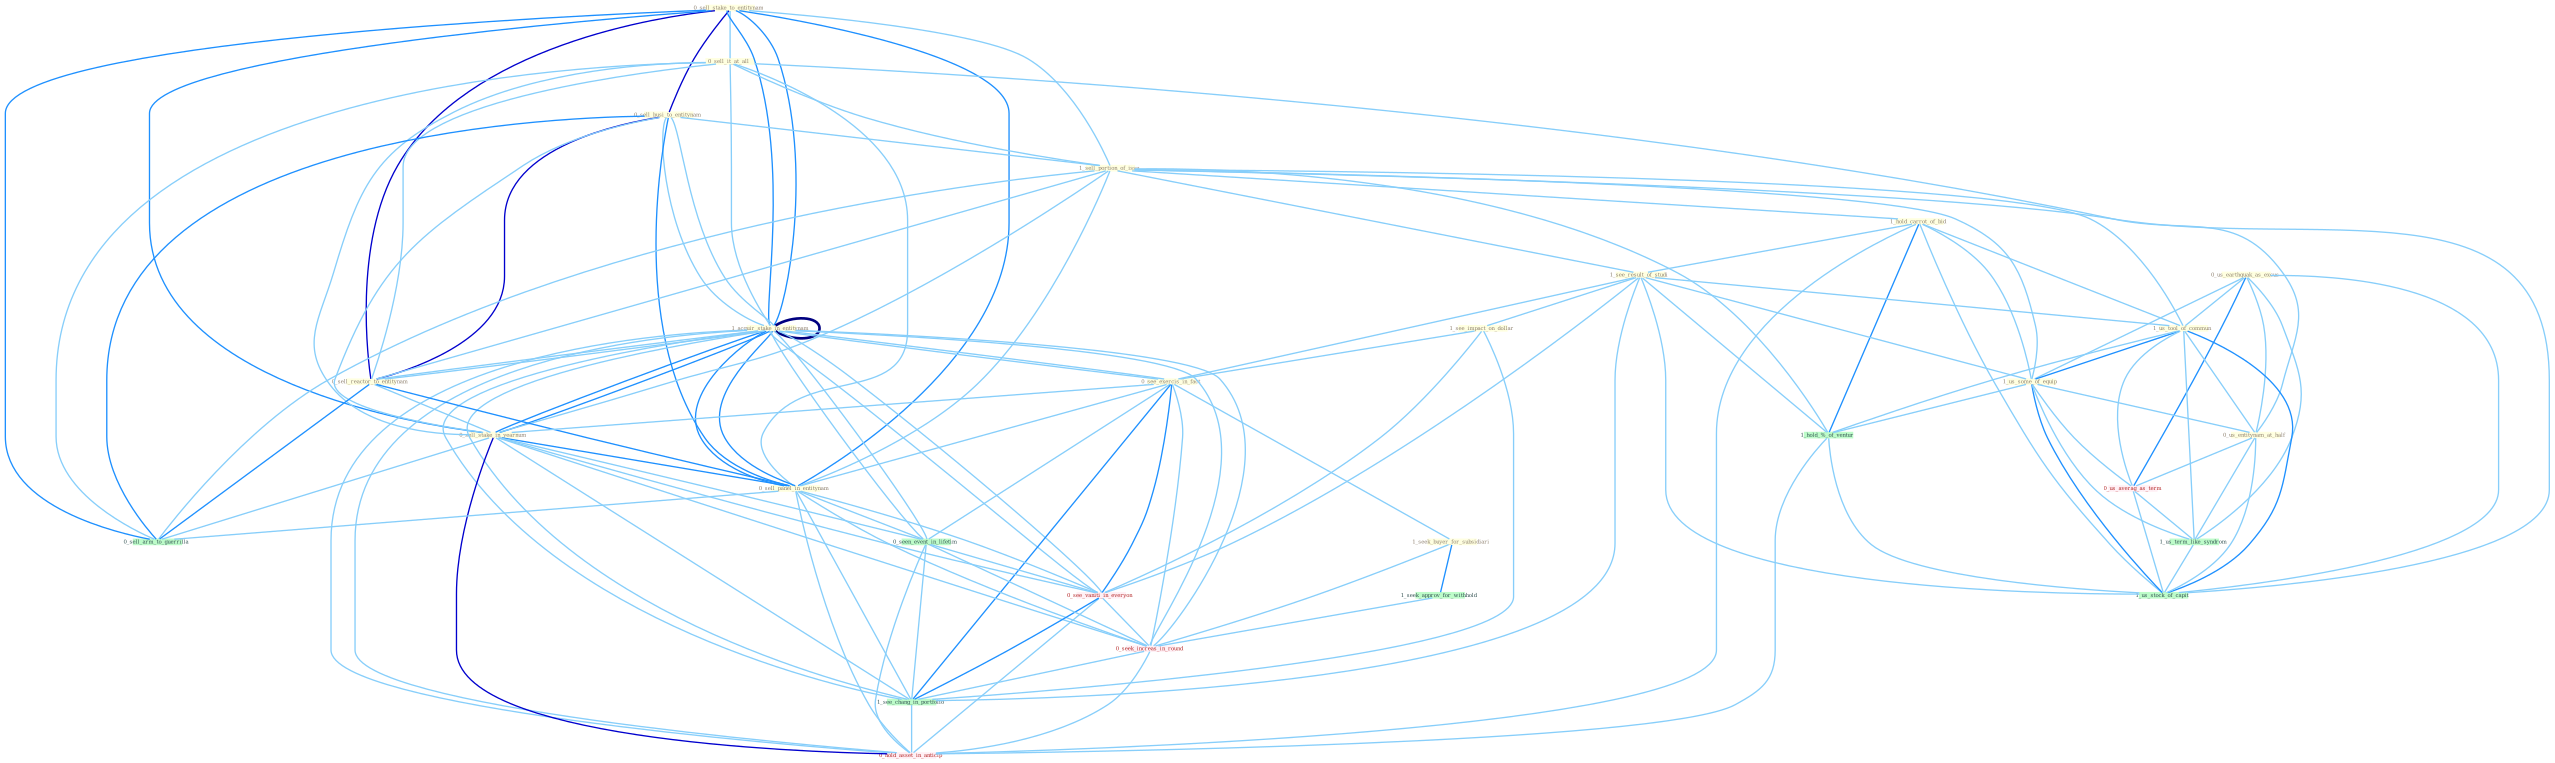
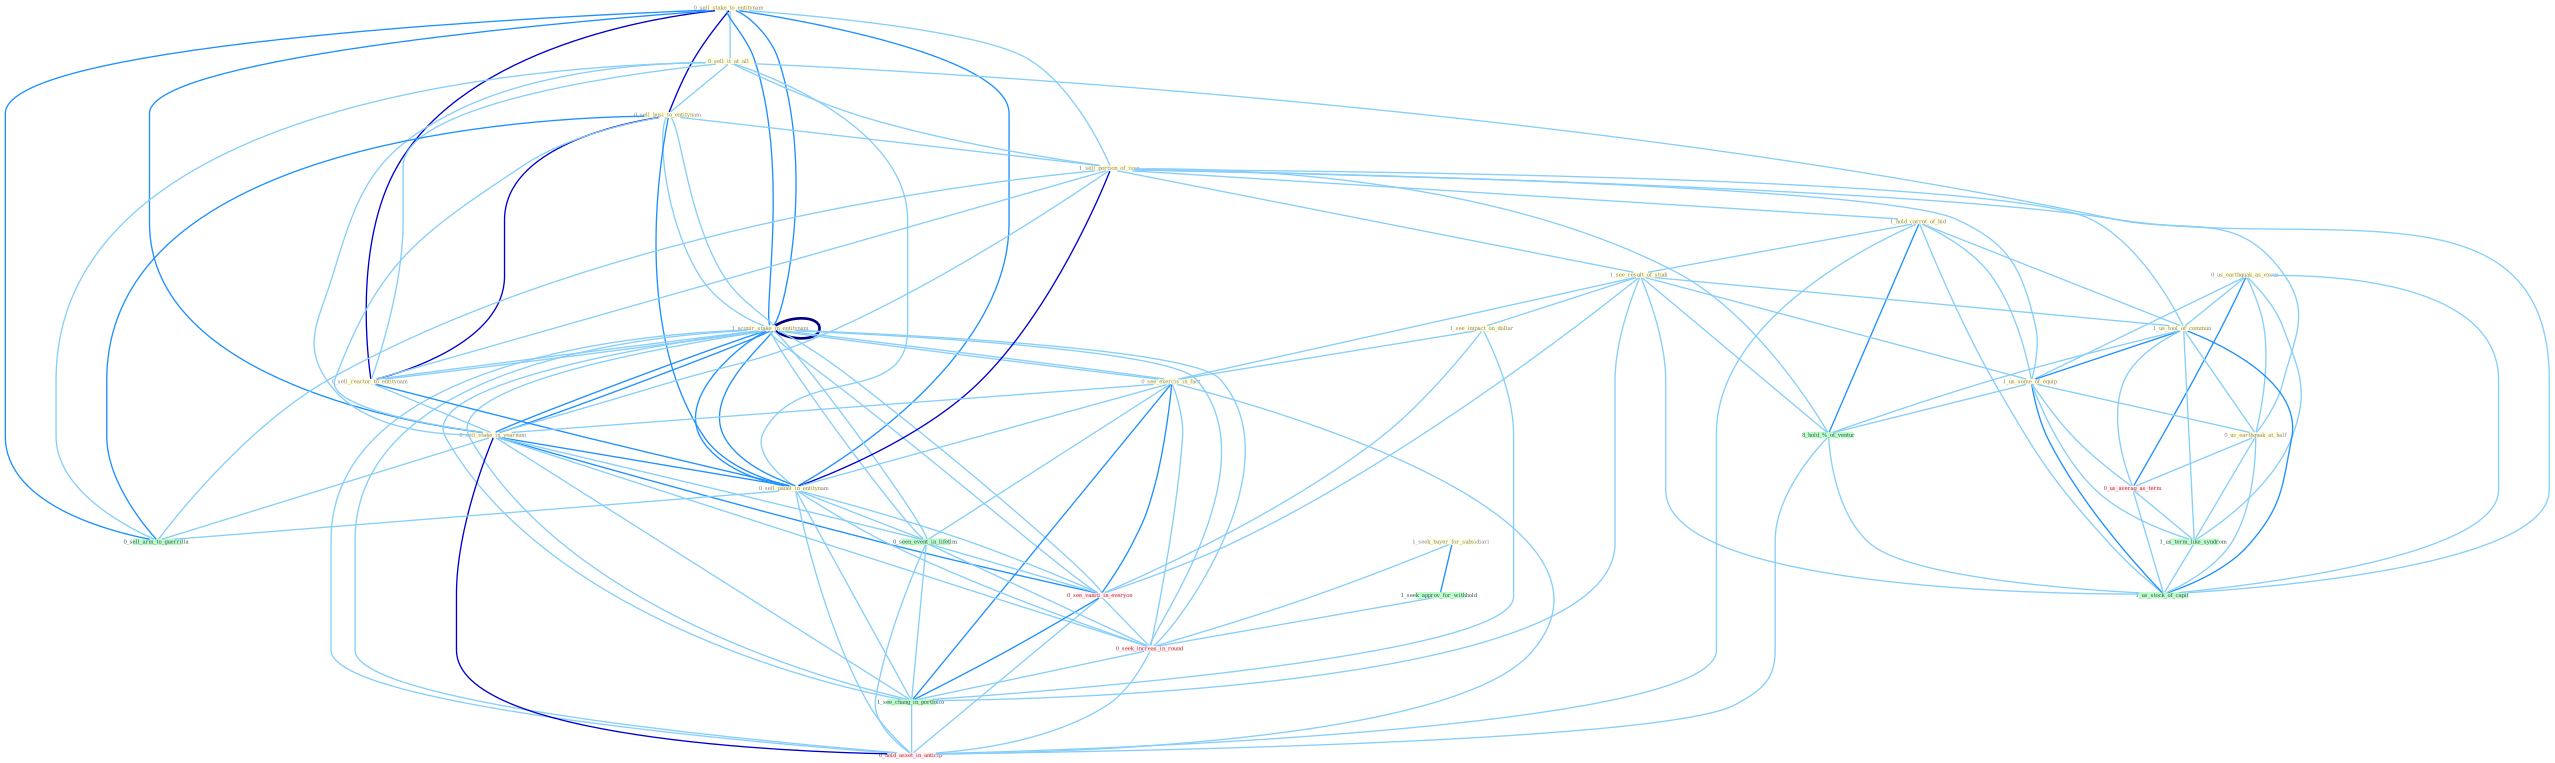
  graph {
    node [color="#ffffe0" fixedsize=true fontcolor="#8b7d6b" fontsize=4 shape=polygon style=filled]
    edge [color="#87cefa" w=1]
    "0_sell_stake_to_entitynam " [height=.06 width=.5]
    "0_sell_it_at_all " [height=.06 width=.5]
    "0_sell_busi_to_entitynam " [height=.06 width=.5]
    "1_acquir_stake_in_entitynam " [height=.06 width=.5]
    "1_sell_portion_of_issu " [height=.06 width=.5]
    "1_hold_carrot_of_bid " [height=.06 width=.5]
    "0_us_earthquak_as_excus " [height=.06 width=.5]
    "1_see_result_of_studi " [height=.06 width=.5]
    "1_see_impact_on_dollar " [height=.06 width=.5]
    "0_sell_reactor_to_entitynam " [height=.06 width=.5]
    "1_seek_buyer_for_subsidiari " [height=.06 width=.5]
    "1_us_tool_of_commun " [height=.06 width=.5]
    "1_us_some_of_equip " [height=.06 width=.5]
-   "0_us_entitynam_at_half " [height=.06 width=.5]
+   "0_us_entitynam_at_half " [height=.06 width=.5 label="0_us_earthquak_at_half"]
    "0_see_exercis_in_fact " [height=.06 width=.5]
    "0_sell_stake_in_yearnum " [height=.06 width=.5]
    "0_sell_panel_in_entitynam " [height=.06 width=.5]
    n18 [color="#fff0f5" fontcolor="#b22222" height=.06 label="0_us_averag_as_term" width=.5]
    "0_see_vaniti_in_everyon " [color="#fff0f5" fontcolor="#b22222" height=.06 width=.5]
    "0_seek_increas_in_round " [color="#fff0f5" fontcolor="#b22222" height=.06 width=.5]
    "0_hold_asset_in_anticip " [color="#fff0f5" fontcolor="#b22222" height=.06 width=.5]
    "0_sell_arm_to_guerrilla " [color="#BDFCC9" fontcolor="#2f4f4f" height=.06 width=.5]
    "0_seen_event_in_lifetim " [color="#BDFCC9" fontcolor="#2f4f4f" height=.06 width=.5]
    "1_see_chang_in_portfolio " [color="#BDFCC9" fontcolor="#2f4f4f" height=.06 width=.5]
-   "1_hold_%_of_ventur " [color="#BDFCC9" fontcolor="#2f4f4f" height=.06 width=.5]
+   "1_hold_%_of_ventur " [color="#BDFCC9" fontcolor="#2f4f4f" height=.06 width=.5 label="8_hold_%_of_ventur"]
    "1_us_stock_of_capit " [color="#BDFCC9" fontcolor="#2f4f4f" height=.06 width=.5]
    "1_us_term_like_syndrom " [color="#BDFCC9" fontcolor="#2f4f4f" height=.06 width=.5]
    "1_seek_approv_for_withhold " [color="#BDFCC9" fontcolor="#2f4f4f" height=.06 width=.5]
    subgraph sub_1 {
      "0_sell_stake_to_entitynam "
      "0_sell_it_at_all "
      "0_sell_busi_to_entitynam "
      "1_acquir_stake_in_entitynam "
      "1_sell_portion_of_issu "
      "1_hold_carrot_of_bid "
      "0_us_earthquak_as_excus "
      "1_see_result_of_studi "
      "1_see_impact_on_dollar "
      "0_sell_reactor_to_entitynam "
      "1_seek_buyer_for_subsidiari "
      "1_us_tool_of_commun "
      "1_us_some_of_equip "
      "0_us_entitynam_at_half "
      "0_see_exercis_in_fact "
      "0_sell_stake_in_yearnum "
      "0_sell_panel_in_entitynam "
    }
    subgraph sub_2 {
      n18
      "0_see_vaniti_in_everyon "
      "0_seek_increas_in_round "
      "0_hold_asset_in_anticip "
    }
    "0_sell_stake_to_entitynam " -- "0_sell_it_at_all "
    "0_sell_stake_to_entitynam " -- "0_sell_busi_to_entitynam " [color="#0000cd" w=3]
    "0_sell_stake_to_entitynam " -- "1_acquir_stake_in_entitynam " [color="#1e90ff" w=2]
    "0_sell_stake_to_entitynam " -- "1_acquir_stake_in_entitynam " [color="#1e90ff" w=2]
    "0_sell_stake_to_entitynam " -- "1_sell_portion_of_issu "
    "0_sell_stake_to_entitynam " -- "0_sell_reactor_to_entitynam " [color="#0000cd" w=3]
    "0_sell_stake_to_entitynam " -- "0_sell_stake_in_yearnum " [color="#1e90ff" w=2]
    "0_sell_stake_to_entitynam " -- "0_sell_panel_in_entitynam " [color="#1e90ff" w=2]
    "0_sell_stake_to_entitynam " -- "0_sell_arm_to_guerrilla " [color="#1e90ff" w=2]
-   "0_sell_it_at_all " -- "1_acquir_stake_in_entitynam "
+   "0_sell_it_at_all " -- "0_sell_busi_to_entitynam "
    "0_sell_it_at_all " -- "1_sell_portion_of_issu "
    "0_sell_it_at_all " -- "0_sell_reactor_to_entitynam "
    "0_sell_it_at_all " -- "0_us_entitynam_at_half "
    "0_sell_it_at_all " -- "0_sell_stake_in_yearnum "
    "0_sell_it_at_all " -- "0_sell_panel_in_entitynam "
    "0_sell_it_at_all " -- "0_sell_arm_to_guerrilla "
    "0_sell_busi_to_entitynam " -- "1_acquir_stake_in_entitynam "
    "0_sell_busi_to_entitynam " -- "1_acquir_stake_in_entitynam "
    "0_sell_busi_to_entitynam " -- "1_sell_portion_of_issu "
    "0_sell_busi_to_entitynam " -- "0_sell_reactor_to_entitynam " [color="#0000cd" w=3]
    "0_sell_busi_to_entitynam " -- "0_sell_stake_in_yearnum "
    "0_sell_busi_to_entitynam " -- "0_sell_panel_in_entitynam " [color="#1e90ff" w=2]
    "0_sell_busi_to_entitynam " -- "0_sell_arm_to_guerrilla " [color="#1e90ff" w=2]
    "1_acquir_stake_in_entitynam " -- "1_acquir_stake_in_entitynam " [color="#000080" style=bold w=4]
    "1_acquir_stake_in_entitynam " -- "0_sell_reactor_to_entitynam "
    "1_acquir_stake_in_entitynam " -- "0_see_exercis_in_fact "
    "1_acquir_stake_in_entitynam " -- "0_see_exercis_in_fact "
    "1_acquir_stake_in_entitynam " -- "0_sell_stake_in_yearnum " [color="#1e90ff" w=2]
    "1_acquir_stake_in_entitynam " -- "0_sell_stake_in_yearnum " [color="#1e90ff" w=2]
    "1_acquir_stake_in_entitynam " -- "0_sell_panel_in_entitynam " [color="#1e90ff" w=2]
    "1_acquir_stake_in_entitynam " -- "0_sell_panel_in_entitynam " [color="#1e90ff" w=2]
    "1_acquir_stake_in_entitynam " -- "0_see_vaniti_in_everyon "
    "1_acquir_stake_in_entitynam " -- "0_see_vaniti_in_everyon "
    "1_acquir_stake_in_entitynam " -- "0_seek_increas_in_round "
    "1_acquir_stake_in_entitynam " -- "0_seek_increas_in_round "
    "1_acquir_stake_in_entitynam " -- "0_hold_asset_in_anticip "
    "1_acquir_stake_in_entitynam " -- "0_hold_asset_in_anticip "
    "1_acquir_stake_in_entitynam " -- "0_seen_event_in_lifetim "
    "1_acquir_stake_in_entitynam " -- "0_seen_event_in_lifetim "
    "1_acquir_stake_in_entitynam " -- "1_see_chang_in_portfolio "
    "1_acquir_stake_in_entitynam " -- "1_see_chang_in_portfolio "
    "1_sell_portion_of_issu " -- "1_hold_carrot_of_bid "
    "1_sell_portion_of_issu " -- "1_see_result_of_studi "
    "1_sell_portion_of_issu " -- "0_sell_reactor_to_entitynam "
    "1_sell_portion_of_issu " -- "1_us_tool_of_commun "
    "1_sell_portion_of_issu " -- "1_us_some_of_equip "
    "1_sell_portion_of_issu " -- "0_sell_stake_in_yearnum "
-   "1_sell_portion_of_issu " -- "0_sell_panel_in_entitynam "
+   "1_sell_portion_of_issu " -- "0_sell_panel_in_entitynam " [color="#0000cd"]
    "1_sell_portion_of_issu " -- "0_sell_arm_to_guerrilla "
    "1_sell_portion_of_issu " -- "1_hold_%_of_ventur "
    "1_sell_portion_of_issu " -- "1_us_stock_of_capit "
    "1_hold_carrot_of_bid " -- "1_see_result_of_studi "
    "1_hold_carrot_of_bid " -- "1_us_tool_of_commun "
    "1_hold_carrot_of_bid " -- "1_us_some_of_equip "
    "1_hold_carrot_of_bid " -- "0_hold_asset_in_anticip "
    "1_hold_carrot_of_bid " -- "1_hold_%_of_ventur " [color="#1e90ff" w=2]
    "1_hold_carrot_of_bid " -- "1_us_stock_of_capit "
    "0_us_earthquak_as_excus " -- "1_us_tool_of_commun "
    "0_us_earthquak_as_excus " -- "1_us_some_of_equip "
    "0_us_earthquak_as_excus " -- "0_us_entitynam_at_half "
    "0_us_earthquak_as_excus " -- n18 [color="#1e90ff" w=2]
    "0_us_earthquak_as_excus " -- "1_us_stock_of_capit "
    "0_us_earthquak_as_excus " -- "1_us_term_like_syndrom "
    "1_see_result_of_studi " -- "1_see_impact_on_dollar "
    "1_see_result_of_studi " -- "1_us_tool_of_commun "
    "1_see_result_of_studi " -- "1_us_some_of_equip "
    "1_see_result_of_studi " -- "0_see_exercis_in_fact "
    "1_see_result_of_studi " -- "0_see_vaniti_in_everyon "
    "1_see_result_of_studi " -- "1_see_chang_in_portfolio "
    "1_see_result_of_studi " -- "1_hold_%_of_ventur "
    "1_see_result_of_studi " -- "1_us_stock_of_capit "
    "1_see_impact_on_dollar " -- "0_see_exercis_in_fact "
    "1_see_impact_on_dollar " -- "0_see_vaniti_in_everyon "
    "1_see_impact_on_dollar " -- "1_see_chang_in_portfolio "
    "0_sell_reactor_to_entitynam " -- "1_acquir_stake_in_entitynam "
    "0_sell_reactor_to_entitynam " -- "0_sell_stake_in_yearnum "
    "0_sell_reactor_to_entitynam " -- "0_sell_panel_in_entitynam " [color="#1e90ff" w=2]
-   "0_sell_reactor_to_entitynam " -- "0_sell_arm_to_guerrilla " [color="#1e90ff" w=2]
    "1_seek_buyer_for_subsidiari " -- "0_seek_increas_in_round "
    "1_seek_buyer_for_subsidiari " -- "1_seek_approv_for_withhold " [color="#1e90ff" w=2]
    "1_us_tool_of_commun " -- "1_us_some_of_equip " [color="#1e90ff" w=2]
    "1_us_tool_of_commun " -- "0_us_entitynam_at_half "
    "1_us_tool_of_commun " -- n18
    "1_us_tool_of_commun " -- "1_hold_%_of_ventur "
    "1_us_tool_of_commun " -- "1_us_stock_of_capit " [color="#1e90ff" w=2]
    "1_us_tool_of_commun " -- "1_us_term_like_syndrom "
    "1_us_some_of_equip " -- "0_us_entitynam_at_half "
    "1_us_some_of_equip " -- n18
    "1_us_some_of_equip " -- "1_hold_%_of_ventur "
    "1_us_some_of_equip " -- "1_us_stock_of_capit " [color="#1e90ff" w=2]
    "1_us_some_of_equip " -- "1_us_term_like_syndrom "
    "0_us_entitynam_at_half " -- n18
    "0_us_entitynam_at_half " -- "1_us_stock_of_capit "
    "0_us_entitynam_at_half " -- "1_us_term_like_syndrom "
    "0_see_exercis_in_fact " -- "0_sell_stake_in_yearnum "
    "0_see_exercis_in_fact " -- "0_sell_panel_in_entitynam "
    "0_see_exercis_in_fact " -- "0_see_vaniti_in_everyon " [color="#1e90ff" w=2]
    "0_see_exercis_in_fact " -- "0_seek_increas_in_round "
-   "0_see_exercis_in_fact " -- "1_seek_buyer_for_subsidiari "
+   "0_see_exercis_in_fact " -- "0_hold_asset_in_anticip "
    "0_see_exercis_in_fact " -- "0_seen_event_in_lifetim "
    "0_see_exercis_in_fact " -- "1_see_chang_in_portfolio " [color="#1e90ff" w=2]
    "0_sell_stake_in_yearnum " -- "0_sell_panel_in_entitynam " [color="#1e90ff" w=2]
-   "0_sell_stake_in_yearnum " -- "0_see_vaniti_in_everyon "
+   "0_sell_stake_in_yearnum " -- "0_see_vaniti_in_everyon " [color="#1e90ff"]
    "0_sell_stake_in_yearnum " -- "0_seek_increas_in_round "
    "0_sell_stake_in_yearnum " -- "0_hold_asset_in_anticip " [color="#0000cd"]
    "0_sell_stake_in_yearnum " -- "0_sell_arm_to_guerrilla "
    "0_sell_stake_in_yearnum " -- "0_seen_event_in_lifetim "
    "0_sell_stake_in_yearnum " -- "1_see_chang_in_portfolio "
    "0_sell_panel_in_entitynam " -- "0_see_vaniti_in_everyon "
    "0_sell_panel_in_entitynam " -- "0_seek_increas_in_round "
    "0_sell_panel_in_entitynam " -- "0_hold_asset_in_anticip "
    "0_sell_panel_in_entitynam " -- "0_sell_arm_to_guerrilla "
    "0_sell_panel_in_entitynam " -- "0_seen_event_in_lifetim "
    "0_sell_panel_in_entitynam " -- "1_see_chang_in_portfolio "
    n18 -- "1_us_stock_of_capit "
    n18 -- "1_us_term_like_syndrom "
    "0_see_vaniti_in_everyon " -- "0_seek_increas_in_round "
    "0_see_vaniti_in_everyon " -- "0_hold_asset_in_anticip "
    "0_see_vaniti_in_everyon " -- "1_see_chang_in_portfolio " [color="#1e90ff" w=2]
    "0_seek_increas_in_round " -- "0_hold_asset_in_anticip "
    "0_seek_increas_in_round " -- "1_see_chang_in_portfolio "
    "0_seen_event_in_lifetim " -- "0_see_vaniti_in_everyon "
    "0_seen_event_in_lifetim " -- "0_seek_increas_in_round "
    "0_seen_event_in_lifetim " -- "0_hold_asset_in_anticip "
    "0_seen_event_in_lifetim " -- "1_see_chang_in_portfolio "
    "1_see_chang_in_portfolio " -- "0_hold_asset_in_anticip "
    "1_hold_%_of_ventur " -- "0_hold_asset_in_anticip "
    "1_hold_%_of_ventur " -- "1_us_stock_of_capit "
    "1_us_term_like_syndrom " -- "1_us_stock_of_capit "
    "1_seek_approv_for_withhold " -- "0_seek_increas_in_round "
  }
